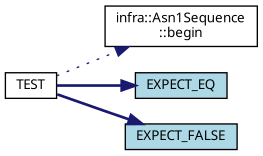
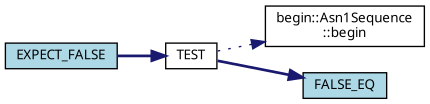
  digraph {
    fontname="Noto Sans"
    rankdir=LR
    node [color=black fillcolor=white fontname="Noto Sans" fontsize=10 shape=record style=filled]
    edge [color=midnightblue fontname="Noto Sans" fontsize=10 labelfontname=Helvetica labelfontsize=10 style=bold]
    n1 [fontcolor=black height=0.2 label=TEST width=0.4]
-   n2 [height=0.2 label="infra::Asn1Sequence\l::begin" width=0.4]
-   n3 [fillcolor=lightblue height=0.2 label=EXPECT_EQ width=0.4]
+   n2 [height=0.2 label="begin::Asn1Sequence\l::begin" width=0.4]
+   n3 [fillcolor=lightblue height=0.2 label=FALSE_EQ width=0.4]
    n4 [fillcolor=lightblue height=0.2 label=EXPECT_FALSE width=0.4]
    n1 -> n2 [style=dotted]
    n1 -> n3
-   n1 -> n4
+   n4 -> n1
  }
